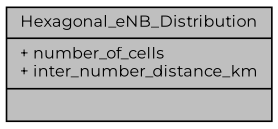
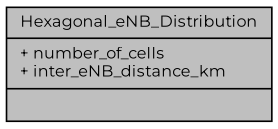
  digraph {
    fontname=Montserrat
-   n1 [color=black fillcolor=grey75 fontcolor=black fontname=Montserrat fontsize=10 height=0.2 label="{Hexagonal_eNB_Distribution\n|+ number_of_cells\l+ inter_number_distance_km\l|}" shape=record style=filled width=0.4]
+   n1 [color=black fillcolor=grey75 fontcolor=black fontname=Montserrat fontsize=10 height=0.2 label="{Hexagonal_eNB_Distribution\n|+ number_of_cells\l+ inter_eNB_distance_km\l|}" shape=record style=filled width=0.4]
  }
